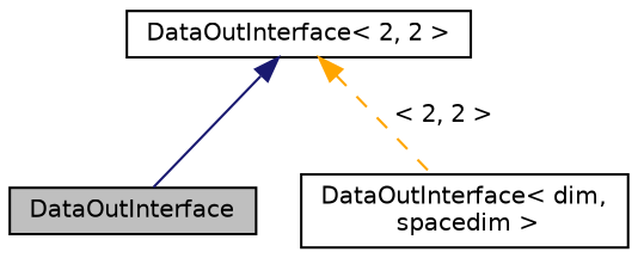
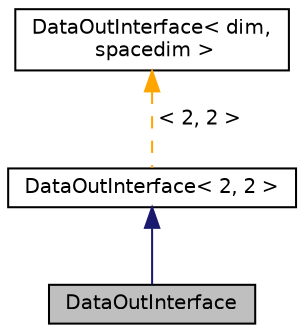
  digraph {
    node [color=black fillcolor=white fontname=Helvetica fontsize=10 shape=record style=filled]
    edge [dir=back fontname=Helvetica fontsize=10 labelfontname=Helvetica labelfontsize=10]
    n1 [fillcolor=grey75 fontcolor=black height=0.2 label=DataOutInterface width=0.4]
    n2 [height=0.2 label="DataOutInterface\< 2, 2 \>" width=0.4]
    n3 [height=0.2 label="DataOutInterface\< dim,\l spacedim \>" width=0.4]
    n2 -> n1 [color=midnightblue style=solid]
-   n2 -> n3 [color=orange label=" \< 2, 2 \>" style=dashed]
+   n3 -> n2 [color=orange label=" \< 2, 2 \>" style=dashed]
  }
